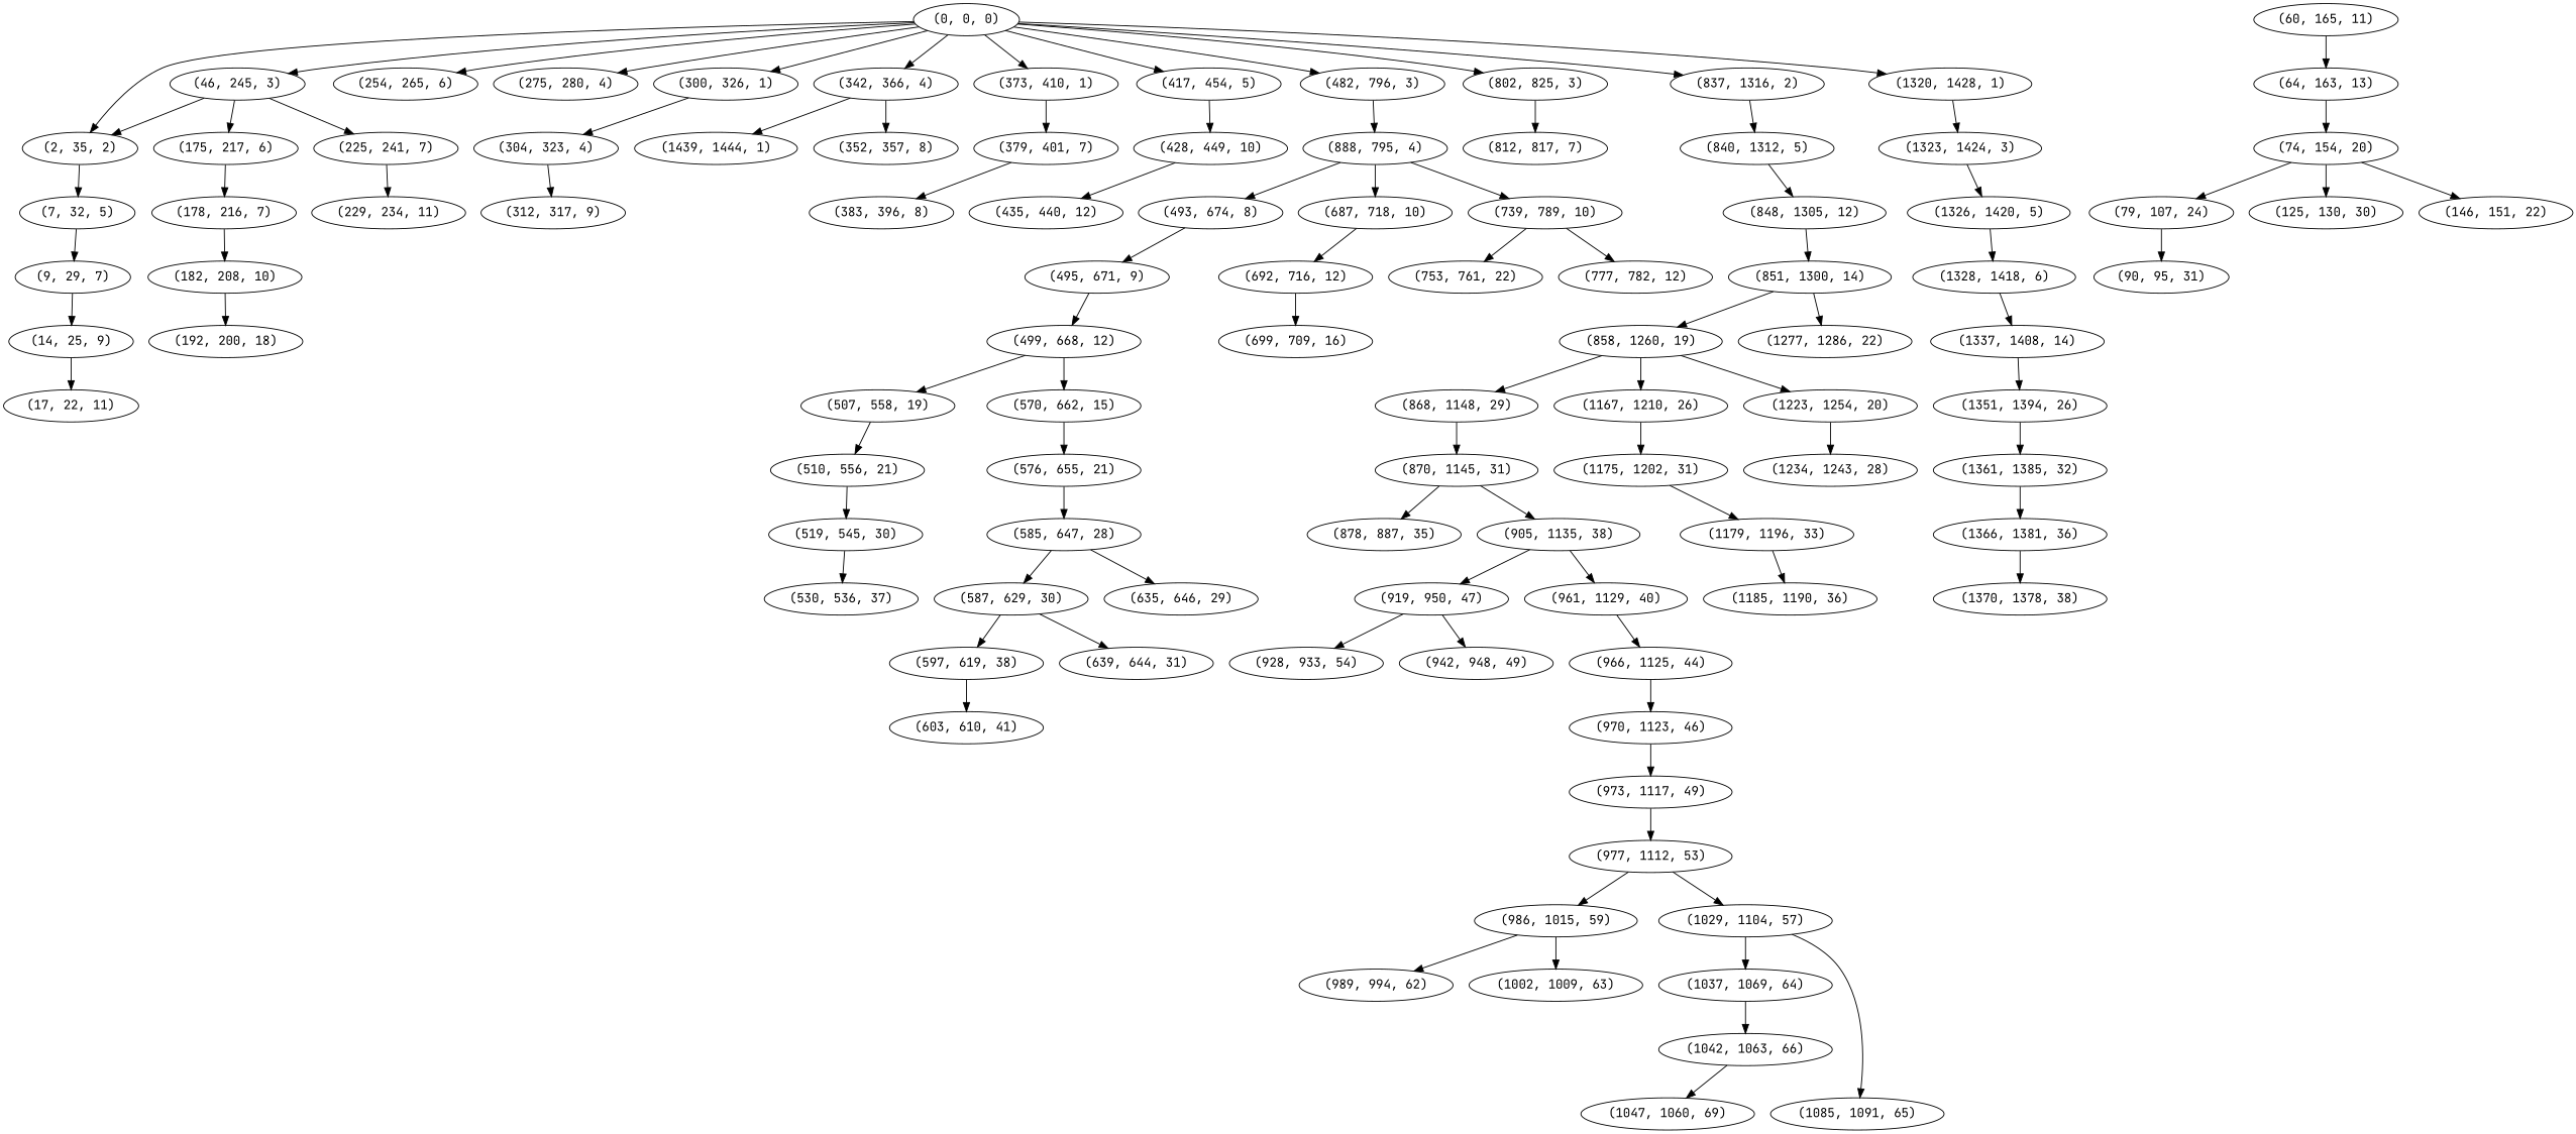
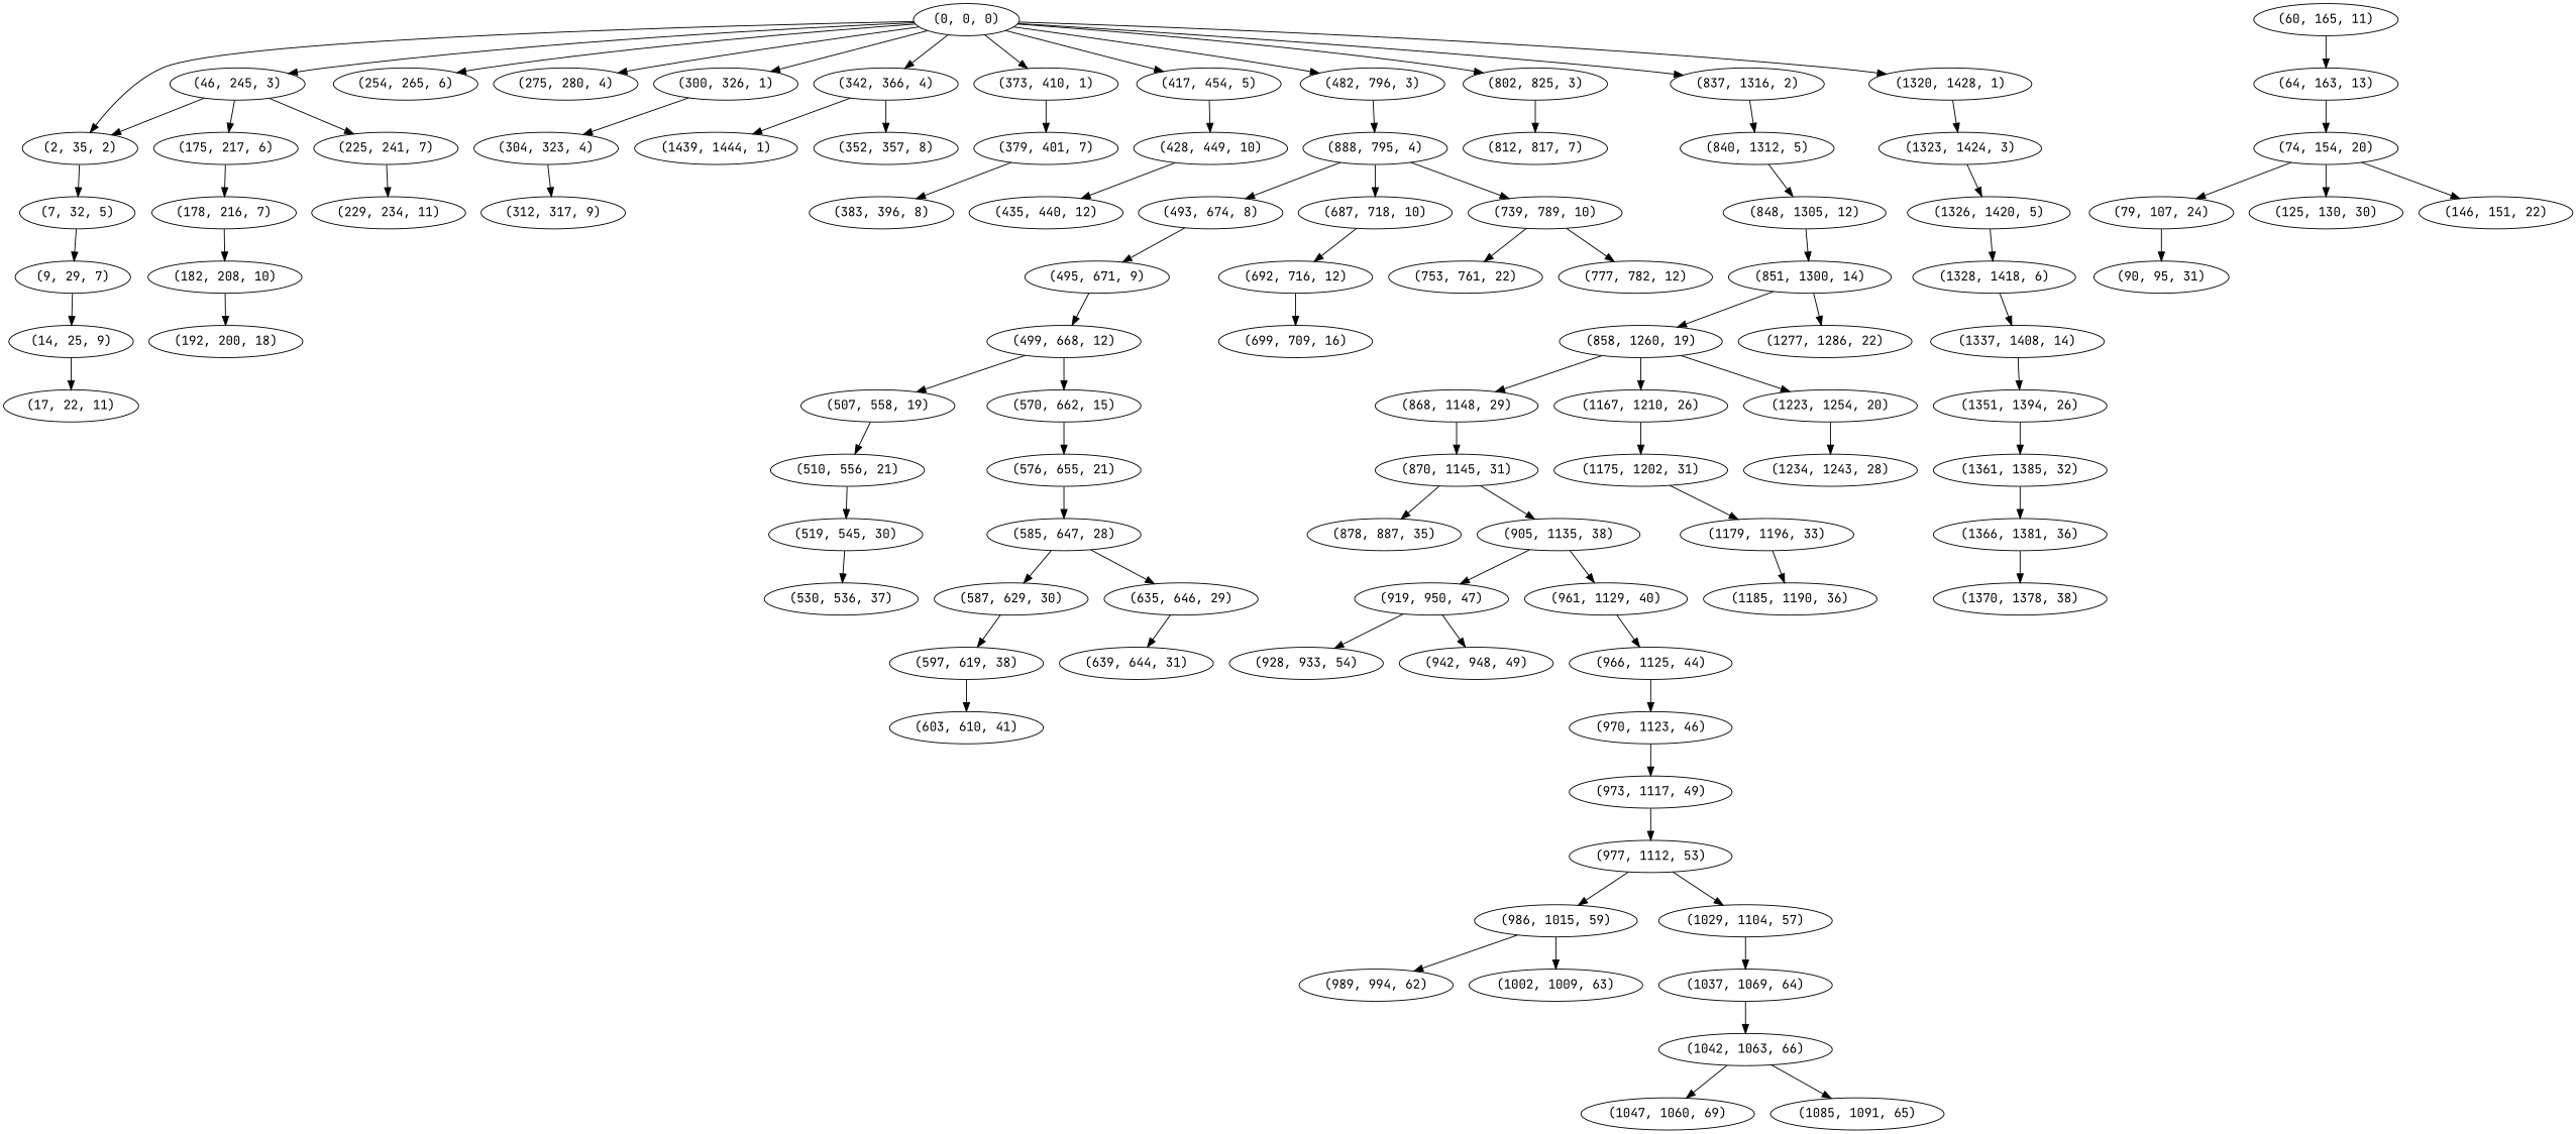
  digraph {
    fontname="JetBrains Mono"
    node [fontname="JetBrains Mono"]
    edge [fontname="JetBrains Mono"]
    "(0, 0, 0)"
    "(2, 35, 2)"
    "(46, 245, 3)"
    "(254, 265, 6)"
    "(275, 280, 4)"
    "(300, 326, 1)"
    "(342, 366, 4)"
    "(373, 410, 1)"
    "(417, 454, 5)"
    "(482, 796, 3)"
    "(802, 825, 3)"
    "(837, 1316, 2)"
    "(1320, 1428, 1)"
    "(7, 32, 5)"
    "(175, 217, 6)"
    "(225, 241, 7)"
    "(304, 323, 4)"
    "(1439, 1444, 1)"
    "(352, 357, 8)"
    "(379, 401, 7)"
    "(428, 449, 10)"
    n22 [label="(888, 795, 4)"]
    "(812, 817, 7)"
    "(840, 1312, 5)"
    "(1323, 1424, 3)"
    "(9, 29, 7)"
    "(14, 25, 9)"
    "(17, 22, 11)"
    "(60, 165, 11)"
    "(64, 163, 13)"
    "(178, 216, 7)"
    "(229, 234, 11)"
    "(74, 154, 20)"
    "(79, 107, 24)"
    "(125, 130, 30)"
    "(146, 151, 22)"
    "(90, 95, 31)"
    "(182, 208, 10)"
    "(192, 200, 18)"
    "(312, 317, 9)"
    "(383, 396, 8)"
    "(435, 440, 12)"
    "(493, 674, 8)"
    "(687, 718, 10)"
    "(739, 789, 10)"
    "(495, 671, 9)"
    "(692, 716, 12)"
    "(753, 761, 22)"
    "(777, 782, 12)"
    "(499, 668, 12)"
    "(507, 558, 19)"
    "(570, 662, 15)"
    "(510, 556, 21)"
    "(576, 655, 21)"
    "(519, 545, 30)"
    "(530, 536, 37)"
    "(585, 647, 28)"
    "(587, 629, 30)"
    "(635, 646, 29)"
    "(597, 619, 38)"
    "(639, 644, 31)"
    "(603, 610, 41)"
    "(699, 709, 16)"
    "(848, 1305, 12)"
    "(851, 1300, 14)"
    "(858, 1260, 19)"
    "(1277, 1286, 22)"
    "(868, 1148, 29)"
    "(1167, 1210, 26)"
    "(1223, 1254, 20)"
    "(870, 1145, 31)"
    "(1175, 1202, 31)"
    "(1234, 1243, 28)"
    "(878, 887, 35)"
    "(905, 1135, 38)"
    "(919, 950, 47)"
    "(961, 1129, 40)"
    "(928, 933, 54)"
    "(942, 948, 49)"
    "(966, 1125, 44)"
    "(970, 1123, 46)"
    "(973, 1117, 49)"
    "(977, 1112, 53)"
    "(986, 1015, 59)"
    "(1029, 1104, 57)"
    "(989, 994, 62)"
    "(1002, 1009, 63)"
    "(1037, 1069, 64)"
    "(1085, 1091, 65)"
    "(1042, 1063, 66)"
    "(1047, 1060, 69)"
    "(1179, 1196, 33)"
    "(1185, 1190, 36)"
    "(1326, 1420, 5)"
    "(1328, 1418, 6)"
    "(1337, 1408, 14)"
    "(1351, 1394, 26)"
    "(1361, 1385, 32)"
    "(1366, 1381, 36)"
    "(1370, 1378, 38)"
    "(0, 0, 0)" -> "(2, 35, 2)"
    "(0, 0, 0)" -> "(46, 245, 3)"
    "(0, 0, 0)" -> "(254, 265, 6)"
    "(0, 0, 0)" -> "(275, 280, 4)"
    "(0, 0, 0)" -> "(300, 326, 1)"
    "(0, 0, 0)" -> "(342, 366, 4)"
    "(0, 0, 0)" -> "(373, 410, 1)"
    "(0, 0, 0)" -> "(417, 454, 5)"
    "(0, 0, 0)" -> "(482, 796, 3)"
    "(0, 0, 0)" -> "(802, 825, 3)"
    "(0, 0, 0)" -> "(837, 1316, 2)"
    "(0, 0, 0)" -> "(1320, 1428, 1)"
    "(2, 35, 2)" -> "(7, 32, 5)"
    "(46, 245, 3)" -> "(2, 35, 2)"
    "(46, 245, 3)" -> "(175, 217, 6)"
    "(46, 245, 3)" -> "(225, 241, 7)"
    "(300, 326, 1)" -> "(304, 323, 4)"
    "(342, 366, 4)" -> "(1439, 1444, 1)"
    "(342, 366, 4)" -> "(352, 357, 8)"
    "(373, 410, 1)" -> "(379, 401, 7)"
    "(417, 454, 5)" -> "(428, 449, 10)"
    "(482, 796, 3)" -> n22
    "(802, 825, 3)" -> "(812, 817, 7)"
    "(837, 1316, 2)" -> "(840, 1312, 5)"
    "(1320, 1428, 1)" -> "(1323, 1424, 3)"
    "(7, 32, 5)" -> "(9, 29, 7)"
    "(175, 217, 6)" -> "(178, 216, 7)"
    "(225, 241, 7)" -> "(229, 234, 11)"
    "(304, 323, 4)" -> "(312, 317, 9)"
    "(379, 401, 7)" -> "(383, 396, 8)"
    "(428, 449, 10)" -> "(435, 440, 12)"
    n22 -> "(493, 674, 8)"
    n22 -> "(687, 718, 10)"
    n22 -> "(739, 789, 10)"
    "(840, 1312, 5)" -> "(848, 1305, 12)"
    "(1323, 1424, 3)" -> "(1326, 1420, 5)"
    "(9, 29, 7)" -> "(14, 25, 9)"
    "(14, 25, 9)" -> "(17, 22, 11)"
    "(60, 165, 11)" -> "(64, 163, 13)"
    "(64, 163, 13)" -> "(74, 154, 20)"
    "(178, 216, 7)" -> "(182, 208, 10)"
    "(74, 154, 20)" -> "(79, 107, 24)"
    "(74, 154, 20)" -> "(125, 130, 30)"
    "(74, 154, 20)" -> "(146, 151, 22)"
    "(79, 107, 24)" -> "(90, 95, 31)"
    "(182, 208, 10)" -> "(192, 200, 18)"
    "(493, 674, 8)" -> "(495, 671, 9)"
    "(687, 718, 10)" -> "(692, 716, 12)"
    "(739, 789, 10)" -> "(753, 761, 22)"
    "(739, 789, 10)" -> "(777, 782, 12)"
    "(495, 671, 9)" -> "(499, 668, 12)"
    "(692, 716, 12)" -> "(699, 709, 16)"
    "(499, 668, 12)" -> "(507, 558, 19)"
    "(499, 668, 12)" -> "(570, 662, 15)"
    "(507, 558, 19)" -> "(510, 556, 21)"
    "(570, 662, 15)" -> "(576, 655, 21)"
    "(510, 556, 21)" -> "(519, 545, 30)"
    "(576, 655, 21)" -> "(585, 647, 28)"
    "(519, 545, 30)" -> "(530, 536, 37)"
    "(585, 647, 28)" -> "(587, 629, 30)"
    "(585, 647, 28)" -> "(635, 646, 29)"
    "(587, 629, 30)" -> "(597, 619, 38)"
-   "(587, 629, 30)" -> "(639, 644, 31)"
+   "(635, 646, 29)" -> "(639, 644, 31)"
    "(597, 619, 38)" -> "(603, 610, 41)"
    "(848, 1305, 12)" -> "(851, 1300, 14)"
    "(851, 1300, 14)" -> "(858, 1260, 19)"
    "(851, 1300, 14)" -> "(1277, 1286, 22)"
    "(858, 1260, 19)" -> "(868, 1148, 29)"
    "(858, 1260, 19)" -> "(1167, 1210, 26)"
    "(858, 1260, 19)" -> "(1223, 1254, 20)"
    "(868, 1148, 29)" -> "(870, 1145, 31)"
    "(1167, 1210, 26)" -> "(1175, 1202, 31)"
    "(1223, 1254, 20)" -> "(1234, 1243, 28)"
    "(870, 1145, 31)" -> "(878, 887, 35)"
    "(870, 1145, 31)" -> "(905, 1135, 38)"
    "(1175, 1202, 31)" -> "(1179, 1196, 33)"
    "(905, 1135, 38)" -> "(919, 950, 47)"
    "(905, 1135, 38)" -> "(961, 1129, 40)"
    "(919, 950, 47)" -> "(928, 933, 54)"
    "(919, 950, 47)" -> "(942, 948, 49)"
    "(961, 1129, 40)" -> "(966, 1125, 44)"
    "(966, 1125, 44)" -> "(970, 1123, 46)"
    "(970, 1123, 46)" -> "(973, 1117, 49)"
    "(973, 1117, 49)" -> "(977, 1112, 53)"
    "(977, 1112, 53)" -> "(986, 1015, 59)"
    "(977, 1112, 53)" -> "(1029, 1104, 57)"
    "(986, 1015, 59)" -> "(989, 994, 62)"
    "(986, 1015, 59)" -> "(1002, 1009, 63)"
    "(1029, 1104, 57)" -> "(1037, 1069, 64)"
-   "(1029, 1104, 57)" -> "(1085, 1091, 65)"
+   "(1042, 1063, 66)" -> "(1085, 1091, 65)"
    "(1037, 1069, 64)" -> "(1042, 1063, 66)"
    "(1042, 1063, 66)" -> "(1047, 1060, 69)"
    "(1179, 1196, 33)" -> "(1185, 1190, 36)"
    "(1326, 1420, 5)" -> "(1328, 1418, 6)"
    "(1328, 1418, 6)" -> "(1337, 1408, 14)"
    "(1337, 1408, 14)" -> "(1351, 1394, 26)"
    "(1351, 1394, 26)" -> "(1361, 1385, 32)"
    "(1361, 1385, 32)" -> "(1366, 1381, 36)"
    "(1366, 1381, 36)" -> "(1370, 1378, 38)"
  }
